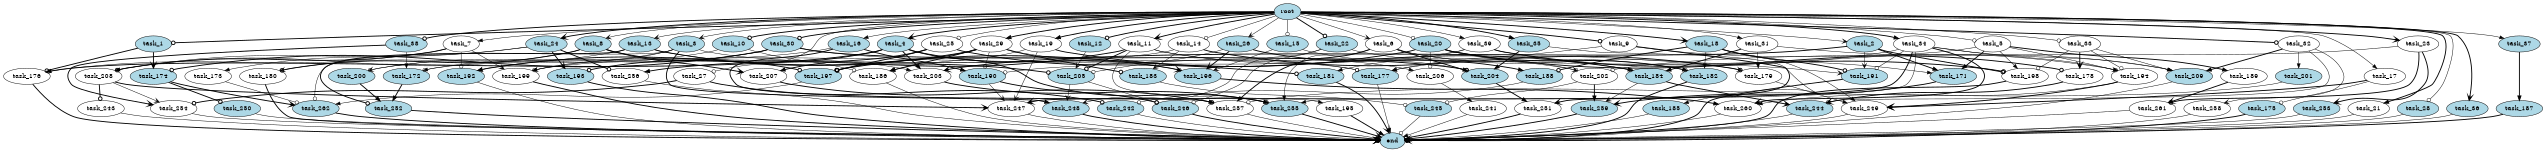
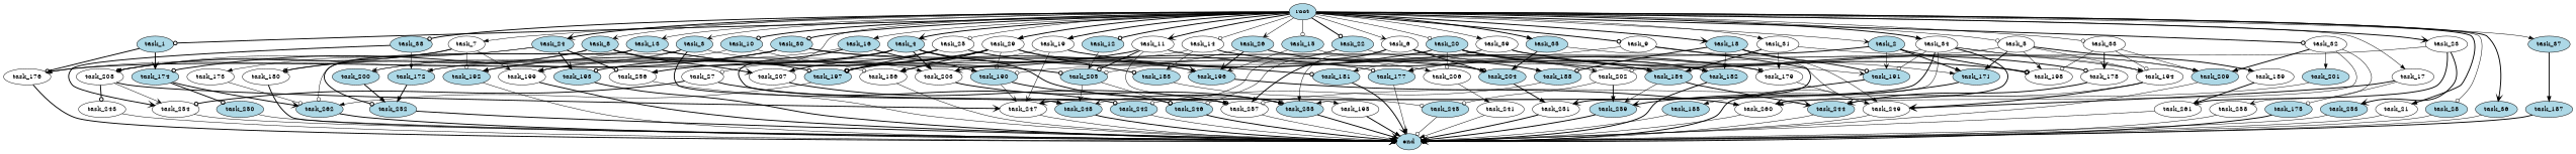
  digraph {
    node [fillcolor=lightblue style=filled]
    edge [arrowhead=odot style=solid]
    root
    task_1
    task_2
    task_3
    task_4
    task_5 [fillcolor=white]
    task_6 [fillcolor=white]
    task_7 [fillcolor=white]
    task_8
    task_9 [fillcolor=white]
    task_10
    task_11 [fillcolor=white]
    task_12
    task_13
    task_14 [fillcolor=white]
    task_15
    task_16
    task_17 [fillcolor=white]
    task_18
    task_19 [fillcolor=white]
    task_20
    task_21 [fillcolor=white]
    task_22
    task_23 [fillcolor=white]
    task_24
    task_25 [fillcolor=white]
    task_26
    task_27 [fillcolor=white]
    task_28
    task_29 [fillcolor=white]
    task_30
    task_31 [fillcolor=white]
    task_32 [fillcolor=white]
    task_33 [fillcolor=white]
    task_34 [fillcolor=white]
    task_35
    task_36
    task_37
    task_38
    task_39 [fillcolor=white]
    task_174
    task_176 [fillcolor=white]
    task_171
    task_191
    task_198 [fillcolor=white]
    task_203 [fillcolor=white]
    task_177
    task_199 [fillcolor=white]
    task_200
    task_248
    task_262
    task_193
    task_196
    task_255
    task_189 [fillcolor=white]
    task_190
    task_194 [fillcolor=white]
    task_179 [fillcolor=white]
    task_184
    task_204
    task_257 [fillcolor=white]
    task_192
    task_208 [fillcolor=white]
    task_180 [fillcolor=white]
    task_197
    task_207 [fillcolor=white]
    task_251 [fillcolor=white]
    task_186 [fillcolor=white]
    task_195 [fillcolor=white]
    task_202 [fillcolor=white]
    task_205
    task_206 [fillcolor=white]
    task_256 [fillcolor=white]
    task_252
    task_172
    task_183
    task_175
    task_249 [fillcolor=white]
    task_182
    task_188
    task_247 [fillcolor=white]
    end
    task_246
    task_253
    task_261 [fillcolor=white]
    task_173 [fillcolor=white]
    task_181
    task_242
    task_254 [fillcolor=white]
    task_209
    task_201
    task_244
    task_258 [fillcolor=white]
    task_178 [fillcolor=white]
    task_260 [fillcolor=white]
    task_185
    task_187
    task_250
    task_259
    task_243 [fillcolor=white]
    task_245
    task_241 [fillcolor=white]
    root -> task_1 [style=bold]
    root -> task_2 [arrowhead=vee]
    root -> task_3 [arrowhead=vee]
    root -> task_4 [arrowhead=vee style=bold]
    root -> task_5
    root -> task_6 [arrowhead=vee]
    root -> task_7 [arrowhead=normal]
    root -> task_8 [arrowhead=vee]
    root -> task_9 [style=bold]
    root -> task_10 [style=bold]
    root -> task_11 [arrowhead=vee style=bold]
    root -> task_12 [style=bold]
    root -> task_13 [arrowhead=vee]
    root -> task_14
    root -> task_15
    root -> task_16 [arrowhead=normal]
    root -> task_17 [arrowhead=normal]
    root -> task_18 [arrowhead=vee style=bold]
    root -> task_19 [arrowhead=normal style=bold]
    root -> task_20
    root -> task_21 [arrowhead=normal style=bold]
    root -> task_22 [style=bold]
    root -> task_23 [arrowhead=vee style=bold]
    root -> task_24 [arrowhead=vee style=bold]
    root -> task_25
    root -> task_26 [arrowhead=vee]
    root -> task_27
    root -> task_28
    root -> task_29 [arrowhead=normal style=bold]
    root -> task_30 [style=bold]
    root -> task_31 [arrowhead=normal]
    root -> task_32 [style=bold]
    root -> task_33
    root -> task_34 [arrowhead=normal style=bold]
    root -> task_35 [arrowhead=normal style=bold]
    root -> task_36 [arrowhead=vee style=bold]
    root -> task_37 [arrowhead=normal]
    root -> task_38 [style=bold]
    root -> task_39 [arrowhead=normal]
    task_1 -> task_174 [arrowhead=vee style=bold]
    task_1 -> task_176 [style=bold]
    task_2 -> task_171 [arrowhead=normal style=bold]
    task_2 -> task_191 [arrowhead=vee]
    task_2 -> task_198 [style=bold]
    task_2 -> task_203 [arrowhead=vee style=bold]
    task_3 -> task_177
    task_3 -> task_199 [arrowhead=vee]
    task_3 -> task_200
    task_3 -> task_248 [arrowhead=normal style=bold]
    task_3 -> task_262
    task_4 -> task_176 [arrowhead=normal style=bold]
    task_4 -> task_203 [arrowhead=normal style=bold]
    task_4 -> task_193 [style=bold]
    task_4 -> task_196 [arrowhead=vee style=bold]
    task_4 -> task_255 [style=bold]
    task_5 -> task_171 [arrowhead=normal style=bold]
    task_5 -> task_198 [arrowhead=normal]
    task_5 -> task_189 [arrowhead=normal style=bold]
    task_5 -> task_190
    task_5 -> task_194 [arrowhead=vee]
    task_6 -> task_255 [arrowhead=normal]
    task_6 -> task_179 [arrowhead=vee]
    task_6 -> task_184
    task_6 -> task_204 [arrowhead=normal style=bold]
    task_6 -> task_257 [arrowhead=normal style=bold]
    task_7 -> task_176
    task_7 -> task_199 [arrowhead=vee]
    task_7 -> task_192
    task_7 -> task_208 [style=bold]
    task_8 -> task_208 [arrowhead=normal]
    task_8 -> task_180 [style=bold]
    task_8 -> task_197 [style=bold]
    task_8 -> task_207 [arrowhead=vee style=bold]
    task_9 -> task_177 [arrowhead=normal]
    task_9 -> task_194 [arrowhead=normal]
    task_9 -> task_251 [arrowhead=vee style=bold]
    task_10 -> task_200 [arrowhead=vee]
    task_10 -> task_186
    task_11 -> task_195 [arrowhead=normal]
    task_11 -> task_202
    task_11 -> task_205 [style=bold]
    task_11 -> task_206 [arrowhead=normal]
    task_11 -> task_256 [arrowhead=normal style=bold]
    task_12 -> task_205 [arrowhead=vee]
    task_13 -> task_203 [arrowhead=normal]
    task_13 -> task_180 [arrowhead=vee]
    task_13 -> task_205 [style=bold]
    task_13 -> task_252 [style=bold]
    task_14 -> task_179 [style=bold]
    task_14 -> task_172
    task_14 -> task_183 [arrowhead=vee]
    task_15 -> task_196 [arrowhead=vee]
    task_15 -> task_204
    task_16 -> task_199
    task_16 -> task_190 [arrowhead=normal style=bold]
    task_16 -> task_257 [arrowhead=normal style=bold]
    task_17 -> task_175
    task_17 -> task_249 [arrowhead=vee style=bold]
    task_18 -> task_171 [arrowhead=normal]
    task_18 -> task_191 [style=bold]
    task_18 -> task_249 [arrowhead=normal]
    task_18 -> task_182 [arrowhead=normal]
    task_18 -> task_188 [style=bold]
    task_19 -> task_184 [arrowhead=normal style=bold]
    task_19 -> task_186 [arrowhead=vee]
    task_19 -> task_247 [arrowhead=vee]
    task_20 -> task_198 [style=bold]
    task_20 -> task_197 [style=bold]
    task_20 -> task_202 [arrowhead=vee]
    task_20 -> task_206
    task_20 -> task_182 [arrowhead=normal style=bold]
    task_21 -> end [arrowhead=normal]
    task_22 -> task_248 [arrowhead=vee]
    task_22 -> task_182
    task_22 -> task_246
    task_23 -> task_202
    task_23 -> task_253 [arrowhead=vee style=bold]
    task_23 -> task_261 [style=bold]
    task_24 -> task_193 [arrowhead=vee style=bold]
    task_24 -> task_208 [arrowhead=normal]
    task_24 -> task_256 [style=bold]
    task_24 -> task_173 [arrowhead=normal]
    task_25 -> task_197 [style=bold]
    task_25 -> task_207 [arrowhead=normal style=bold]
    task_25 -> task_181 [style=bold]
    task_26 -> task_196 [arrowhead=vee style=bold]
    task_26 -> task_205
    task_26 -> task_188 [arrowhead=normal style=bold]
    task_27 -> task_242 [style=bold]
    task_27 -> task_254 [style=bold]
    task_28 -> end [arrowhead=vee]
    task_29 -> task_177
    task_29 -> task_190
    task_29 -> task_192 [arrowhead=normal style=bold]
    task_29 -> task_197 [style=bold]
    task_29 -> task_186 [arrowhead=normal style=bold]
    task_29 -> task_183 [style=bold]
    task_30 -> task_174 [style=bold]
    task_30 -> task_196
    task_30 -> task_204 [style=bold]
    task_30 -> task_192 [arrowhead=vee]
    task_30 -> task_172 [arrowhead=normal]
    task_31 -> task_179 [arrowhead=normal]
    task_31 -> task_184 [arrowhead=normal style=bold]
    task_31 -> task_209 [arrowhead=normal]
    task_32 -> task_209 [arrowhead=normal style=bold]
    task_32 -> task_201 [arrowhead=normal]
    task_32 -> task_244
    task_32 -> task_258 [arrowhead=vee]
    task_33 -> task_198
    task_33 -> task_194
    task_33 -> task_209 [arrowhead=normal]
    task_33 -> task_178 [arrowhead=vee style=bold]
    task_34 -> task_191
    task_34 -> task_177 [arrowhead=vee]
    task_34 -> task_255 [arrowhead=normal]
    task_34 -> task_194
    task_34 -> task_247 [arrowhead=vee style=bold]
    task_34 -> task_209 [arrowhead=normal]
    task_34 -> task_260 [arrowhead=vee style=bold]
    task_35 -> task_204 [arrowhead=normal style=bold]
    task_35 -> task_185 [arrowhead=normal]
    task_36 -> end [arrowhead=normal]
    task_37 -> task_187 [arrowhead=normal style=bold]
    task_38 -> task_172 [arrowhead=normal]
    task_38 -> task_254 [arrowhead=vee style=bold]
    task_39 -> task_191 [arrowhead=vee]
    task_39 -> task_199 [arrowhead=normal]
    task_39 -> task_181 [arrowhead=normal]
    task_39 -> task_178 [style=bold]
    task_174 -> task_262 [arrowhead=vee style=bold]
    task_174 -> task_250 [style=bold]
    task_176 -> end [style=bold]
    task_171 -> task_259 [arrowhead=vee style=bold]
    task_191 -> end [style=bold]
-   task_198 -> end [arrowhead=normal style=bold]
    task_203 -> task_255 [arrowhead=normal style=bold]
    task_177 -> end [arrowhead=normal]
    task_199 -> end [style=bold]
    task_200 -> task_252 [arrowhead=normal style=bold]
    task_248 -> end [style=bold]
    task_262 -> end [arrowhead=vee style=bold]
    task_193 -> end [arrowhead=vee style=bold]
    task_196 -> task_260 [arrowhead=normal style=bold]
    task_255 -> end [arrowhead=vee style=bold]
    task_189 -> task_261 [arrowhead=vee style=bold]
    task_190 -> task_247 [arrowhead=vee]
    task_190 -> task_246 [style=bold]
    task_194 -> task_249 [arrowhead=vee style=bold]
    task_194 -> task_260 [arrowhead=normal]
    task_179 -> task_249 [arrowhead=normal]
    task_184 -> task_244 [arrowhead=vee style=bold]
    task_184 -> task_259 [arrowhead=vee]
    task_204 -> task_251 [arrowhead=normal style=bold]
    task_257 -> end [arrowhead=normal]
    task_192 -> end
    task_208 -> task_247 [arrowhead=vee style=bold]
    task_208 -> task_254 [arrowhead=vee]
    task_208 -> task_243 [style=bold]
    task_180 -> end [arrowhead=vee style=bold]
    task_197 -> task_262 [arrowhead=normal]
    task_207 -> task_257 [style=bold]
    task_251 -> end [style=bold]
    task_186 -> end
    task_195 -> end [arrowhead=normal style=bold]
    task_202 -> task_259 [arrowhead=normal style=bold]
    task_202 -> task_245
    task_205 -> task_248 [arrowhead=vee]
    task_205 -> task_246
    task_206 -> task_241 [arrowhead=normal]
    task_256 -> end [arrowhead=vee]
    task_252 -> end [arrowhead=normal style=bold]
    task_172 -> task_252 [arrowhead=normal style=bold]
    task_183 -> task_245
    task_175 -> end [arrowhead=vee style=bold]
    task_249 -> end
    task_182 -> end [style=bold]
    task_188 -> task_242
    task_247 -> end [arrowhead=vee]
    task_246 -> end [arrowhead=normal style=bold]
    task_253 -> end
    task_261 -> end
    task_173 -> task_262
    task_181 -> end [arrowhead=vee style=bold]
    task_242 -> end [arrowhead=normal]
    task_254 -> end [arrowhead=normal]
    task_209 -> end
    task_201 -> task_257
    task_244 -> end [arrowhead=normal]
    task_258 -> end [arrowhead=vee]
    task_178 -> task_244 [arrowhead=vee style=bold]
    task_260 -> end
    task_185 -> end
    task_187 -> end [style=bold]
    task_250 -> end
    task_259 -> end [arrowhead=vee style=bold]
    task_243 -> end
    task_245 -> end
    task_241 -> end [arrowhead=normal]
  }
